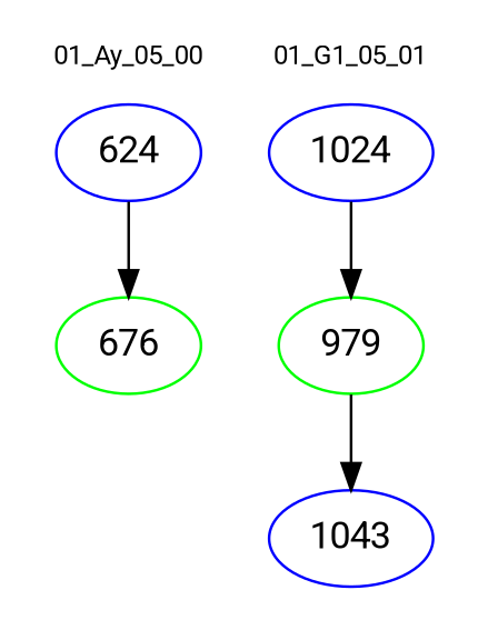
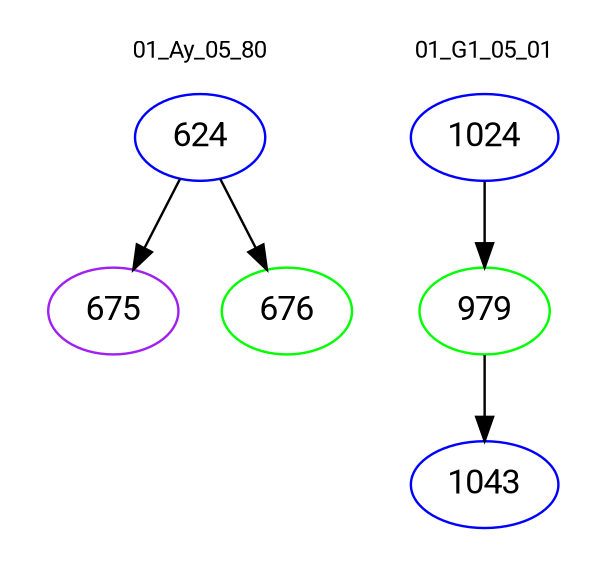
  digraph {
    fontname=Roboto
    node [color=blue fontname=Roboto]
    edge [color=black fontname=Roboto]
    n1 [label=624]
+   n2 [color=purple label=675]
    n3 [color=green label=676]
    n4 [label=1024]
    n5 [color=green label=979]
    n6 [label=1043]
    subgraph cluster_1 {
      color=white
      fontsize=10
-     label="01_Ay_05_00"
+     label="01_Ay_05_80"
      n1
+     n2
      n3
    }
    subgraph cluster_2 {
      color=white
      fontsize=10
      label="01_G1_05_01"
      n4
      n5
      n6
    }
+   n1 -> n2
    n1 -> n3
    n4 -> n5
    n5 -> n6
  }
